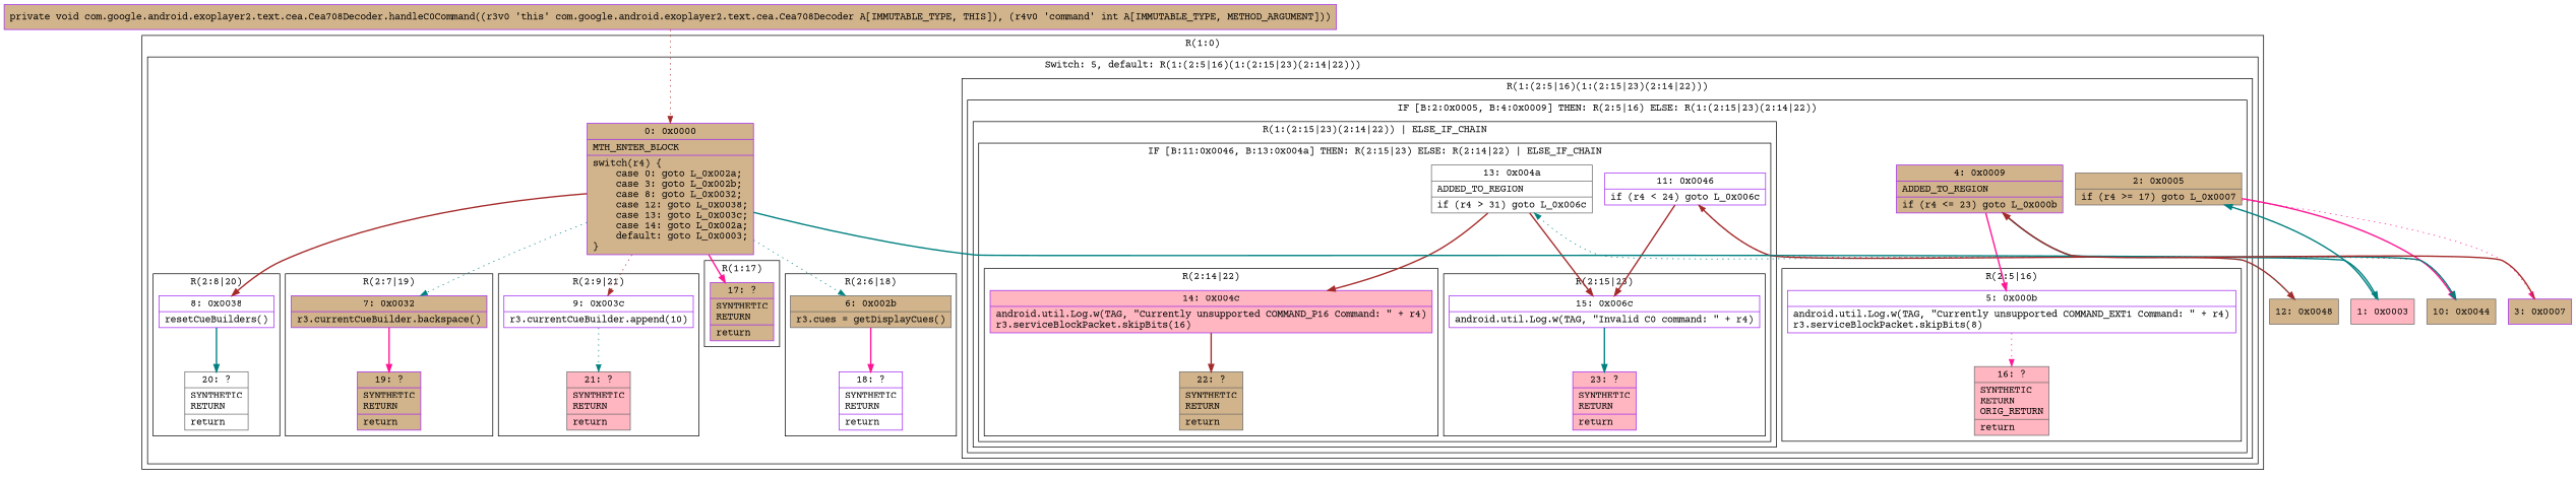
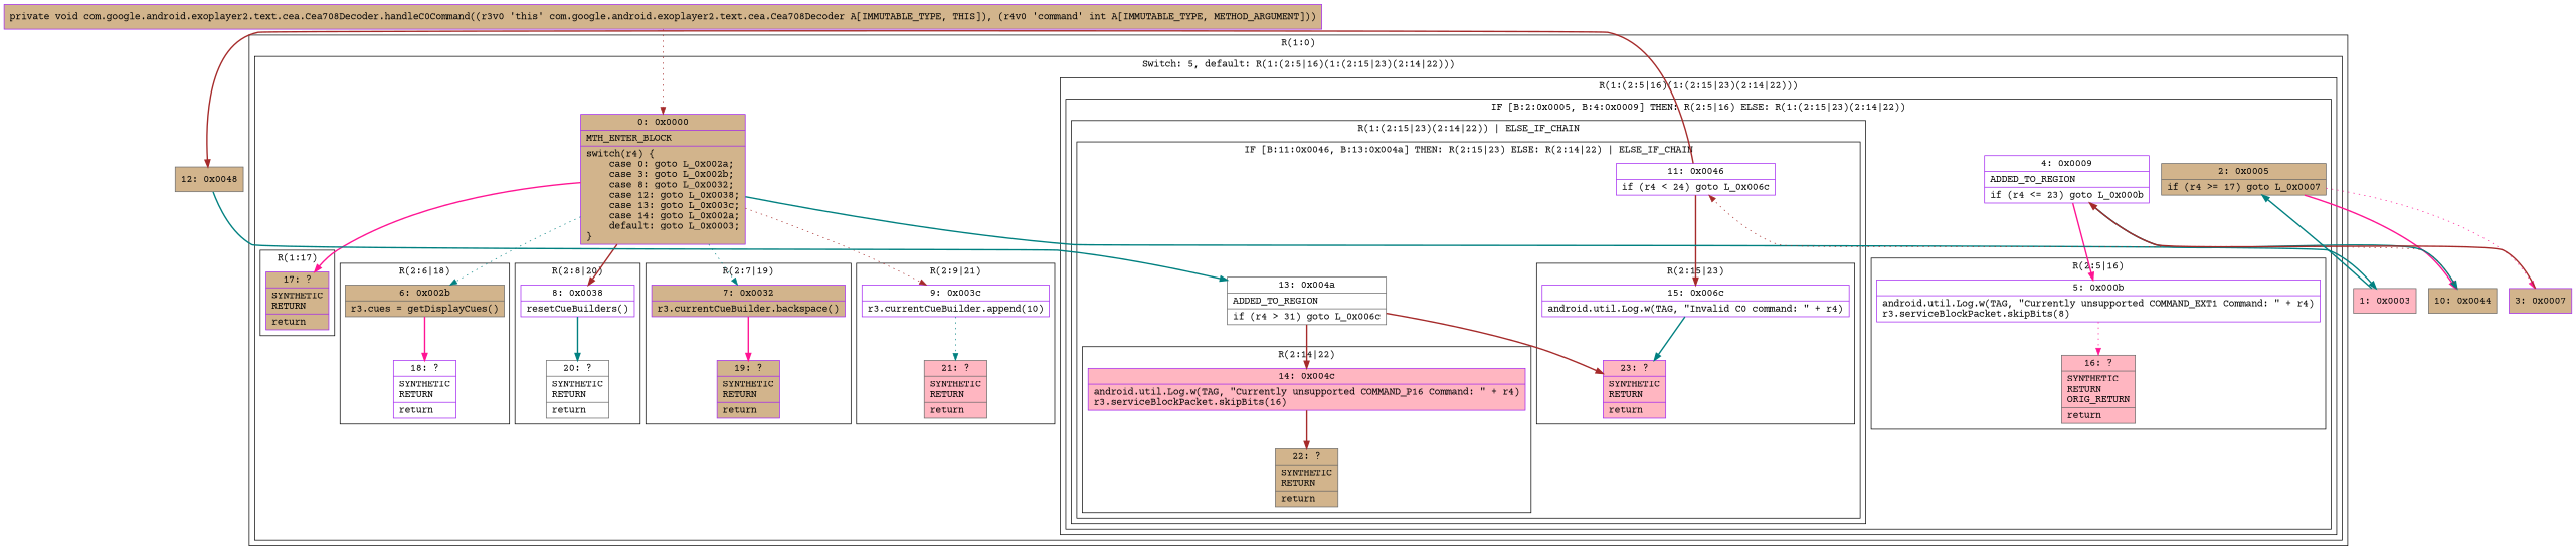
  digraph {
    fontname="Courier Prime"
    node [color=purple fillcolor=tan fontname="Courier Prime" shape=record style=filled]
    edge [color=brown fontname="Courier Prime" style=bold]
    n1 [label="{17\:\ ?|SYNTHETIC\lRETURN\l|return\l}"]
    n2 [color=gray40 label="{6\:\ 0x002b|r3.cues = getDisplayCues()\l}"]
    n3 [fillcolor=white label="{18\:\ ?|SYNTHETIC\lRETURN\l|return\l}"]
    n4 [fillcolor=white label="{8\:\ 0x0038|resetCueBuilders()\l}"]
    n5 [color=gray40 fillcolor=white label="{20\:\ ?|SYNTHETIC\lRETURN\l|return\l}"]
    n6 [label="{7\:\ 0x0032|r3.currentCueBuilder.backspace()\l}"]
    n7 [label="{19\:\ ?|SYNTHETIC\lRETURN\l|return\l}"]
    n8 [fillcolor=white label="{9\:\ 0x003c|r3.currentCueBuilder.append(10)\l}"]
    n9 [color=gray40 fillcolor=lightpink label="{21\:\ ?|SYNTHETIC\lRETURN\l|return\l}"]
    n10 [fillcolor=white label="{5\:\ 0x000b|android.util.Log.w(TAG, \"Currently unsupported COMMAND_EXT1 Command: \" + r4)\lr3.serviceBlockPacket.skipBits(8)\l}"]
    n11 [color=gray40 fillcolor=lightpink label="{16\:\ ?|SYNTHETIC\lRETURN\lORIG_RETURN\l|return\l}"]
    n12 [fillcolor=white label="{15\:\ 0x006c|android.util.Log.w(TAG, \"Invalid C0 command: \" + r4)\l}"]
    n13 [fillcolor=lightpink label="{23\:\ ?|SYNTHETIC\lRETURN\l|return\l}"]
    n14 [fillcolor=lightpink label="{14\:\ 0x004c|android.util.Log.w(TAG, \"Currently unsupported COMMAND_P16 Command: \" + r4)\lr3.serviceBlockPacket.skipBits(16)\l}"]
    n15 [color=gray40 label="{22\:\ ?|SYNTHETIC\lRETURN\l|return\l}"]
    n16 [fillcolor=white label="{11\:\ 0x0046|if (r4 \< 24) goto L_0x006c\l}"]
    n17 [color=gray40 fillcolor=white label="{13\:\ 0x004a|ADDED_TO_REGION\l|if (r4 \> 31) goto L_0x006c\l}"]
    n18 [color=gray40 label="{2\:\ 0x0005|if (r4 \>= 17) goto L_0x0007\l}"]
-   n19 [label="{4\:\ 0x0009|ADDED_TO_REGION\l|if (r4 \<= 23) goto L_0x000b\l}"]
+   n19 [fillcolor=white label="{4\:\ 0x0009|ADDED_TO_REGION\l|if (r4 \<= 23) goto L_0x000b\l}"]
    n20 [label="{0\:\ 0x0000|MTH_ENTER_BLOCK\l|switch(r4) \{\l    case 0: goto L_0x002a;\l    case 3: goto L_0x002b;\l    case 8: goto L_0x0032;\l    case 12: goto L_0x0038;\l    case 13: goto L_0x003c;\l    case 14: goto L_0x002a;\l    default: goto L_0x0003;\l\}\l}"]
    n21 [color=gray40 label="{12\:\ 0x0048}"]
    n22 [label="{3\:\ 0x0007}"]
    n23 [color=gray40 label="{10\:\ 0x0044}"]
    n24 [color=gray40 fillcolor=lightpink label="{1\:\ 0x0003}"]
    n25 [label="{private void com.google.android.exoplayer2.text.cea.Cea708Decoder.handleC0Command((r3v0 'this' com.google.android.exoplayer2.text.cea.Cea708Decoder A[IMMUTABLE_TYPE, THIS]), (r4v0 'command' int A[IMMUTABLE_TYPE, METHOD_ARGUMENT])) }"]
    subgraph cluster_1 {
      label="R(1:0)"
      subgraph cluster_2 {
        label="Switch: 5, default: R(1:(2:5|16)(1:(2:15|23)(2:14|22)))"
        n20
        subgraph cluster_3 {
          label="R(1:17)"
          n1
        }
        subgraph cluster_4 {
          label="R(2:6|18)"
          n2
          n3
        }
        subgraph cluster_5 {
          label="R(2:8|20)"
          n4
          n5
        }
        subgraph cluster_6 {
          label="R(2:7|19)"
          n6
          n7
        }
        subgraph cluster_7 {
          label="R(2:9|21)"
          n8
          n9
        }
        subgraph cluster_8 {
          label="R(1:(2:5|16)(1:(2:15|23)(2:14|22)))"
          subgraph cluster_9 {
            label="IF [B:2:0x0005, B:4:0x0009] THEN: R(2:5|16) ELSE: R(1:(2:15|23)(2:14|22))"
            n18
            n19
            subgraph cluster_10 {
              label="R(2:5|16)"
              n10
              n11
            }
            subgraph cluster_11 {
              label="R(1:(2:15|23)(2:14|22)) | ELSE_IF_CHAIN\l"
              subgraph cluster_12 {
                label="IF [B:11:0x0046, B:13:0x004a] THEN: R(2:15|23) ELSE: R(2:14|22) | ELSE_IF_CHAIN\l"
                n16
                n17
                subgraph cluster_13 {
                  label="R(2:15|23)"
                  n12
                  n13
                }
                subgraph cluster_14 {
                  label="R(2:14|22)"
                  n14
                  n15
                }
              }
            }
          }
        }
      }
    }
    n2 -> n3 [color=deeppink]
    n4 -> n5 [color=teal]
    n6 -> n7 [color=deeppink]
    n8 -> n9 [color=teal style=dotted]
    n10 -> n11 [color=deeppink style=dotted]
    n12 -> n13 [color=teal]
    n14 -> n15
    n16 -> n12
    n16 -> n21
-   n17 -> n12
+   n17 -> n13
    n17 -> n14
    n18 -> n22 [color=deeppink style=dotted]
    n18 -> n23 [color=deeppink]
    n19 -> n10 [color=deeppink]
    n19 -> n23 [color=teal]
    n20 -> n1 [color=deeppink]
    n20 -> n2 [color=teal style=dotted]
    n20 -> n4
    n20 -> n6 [color=teal style=dotted]
    n20 -> n8 [style=dotted]
    n20 -> n24 [color=teal]
-   n21 -> n17 [color=teal style=dotted]
+   n21 -> n17 [color=teal]
    n22 -> n19
    n23 -> n16 [style=dotted]
    n24 -> n18 [color=teal]
    n25 -> n20 [style=dotted]
  }
